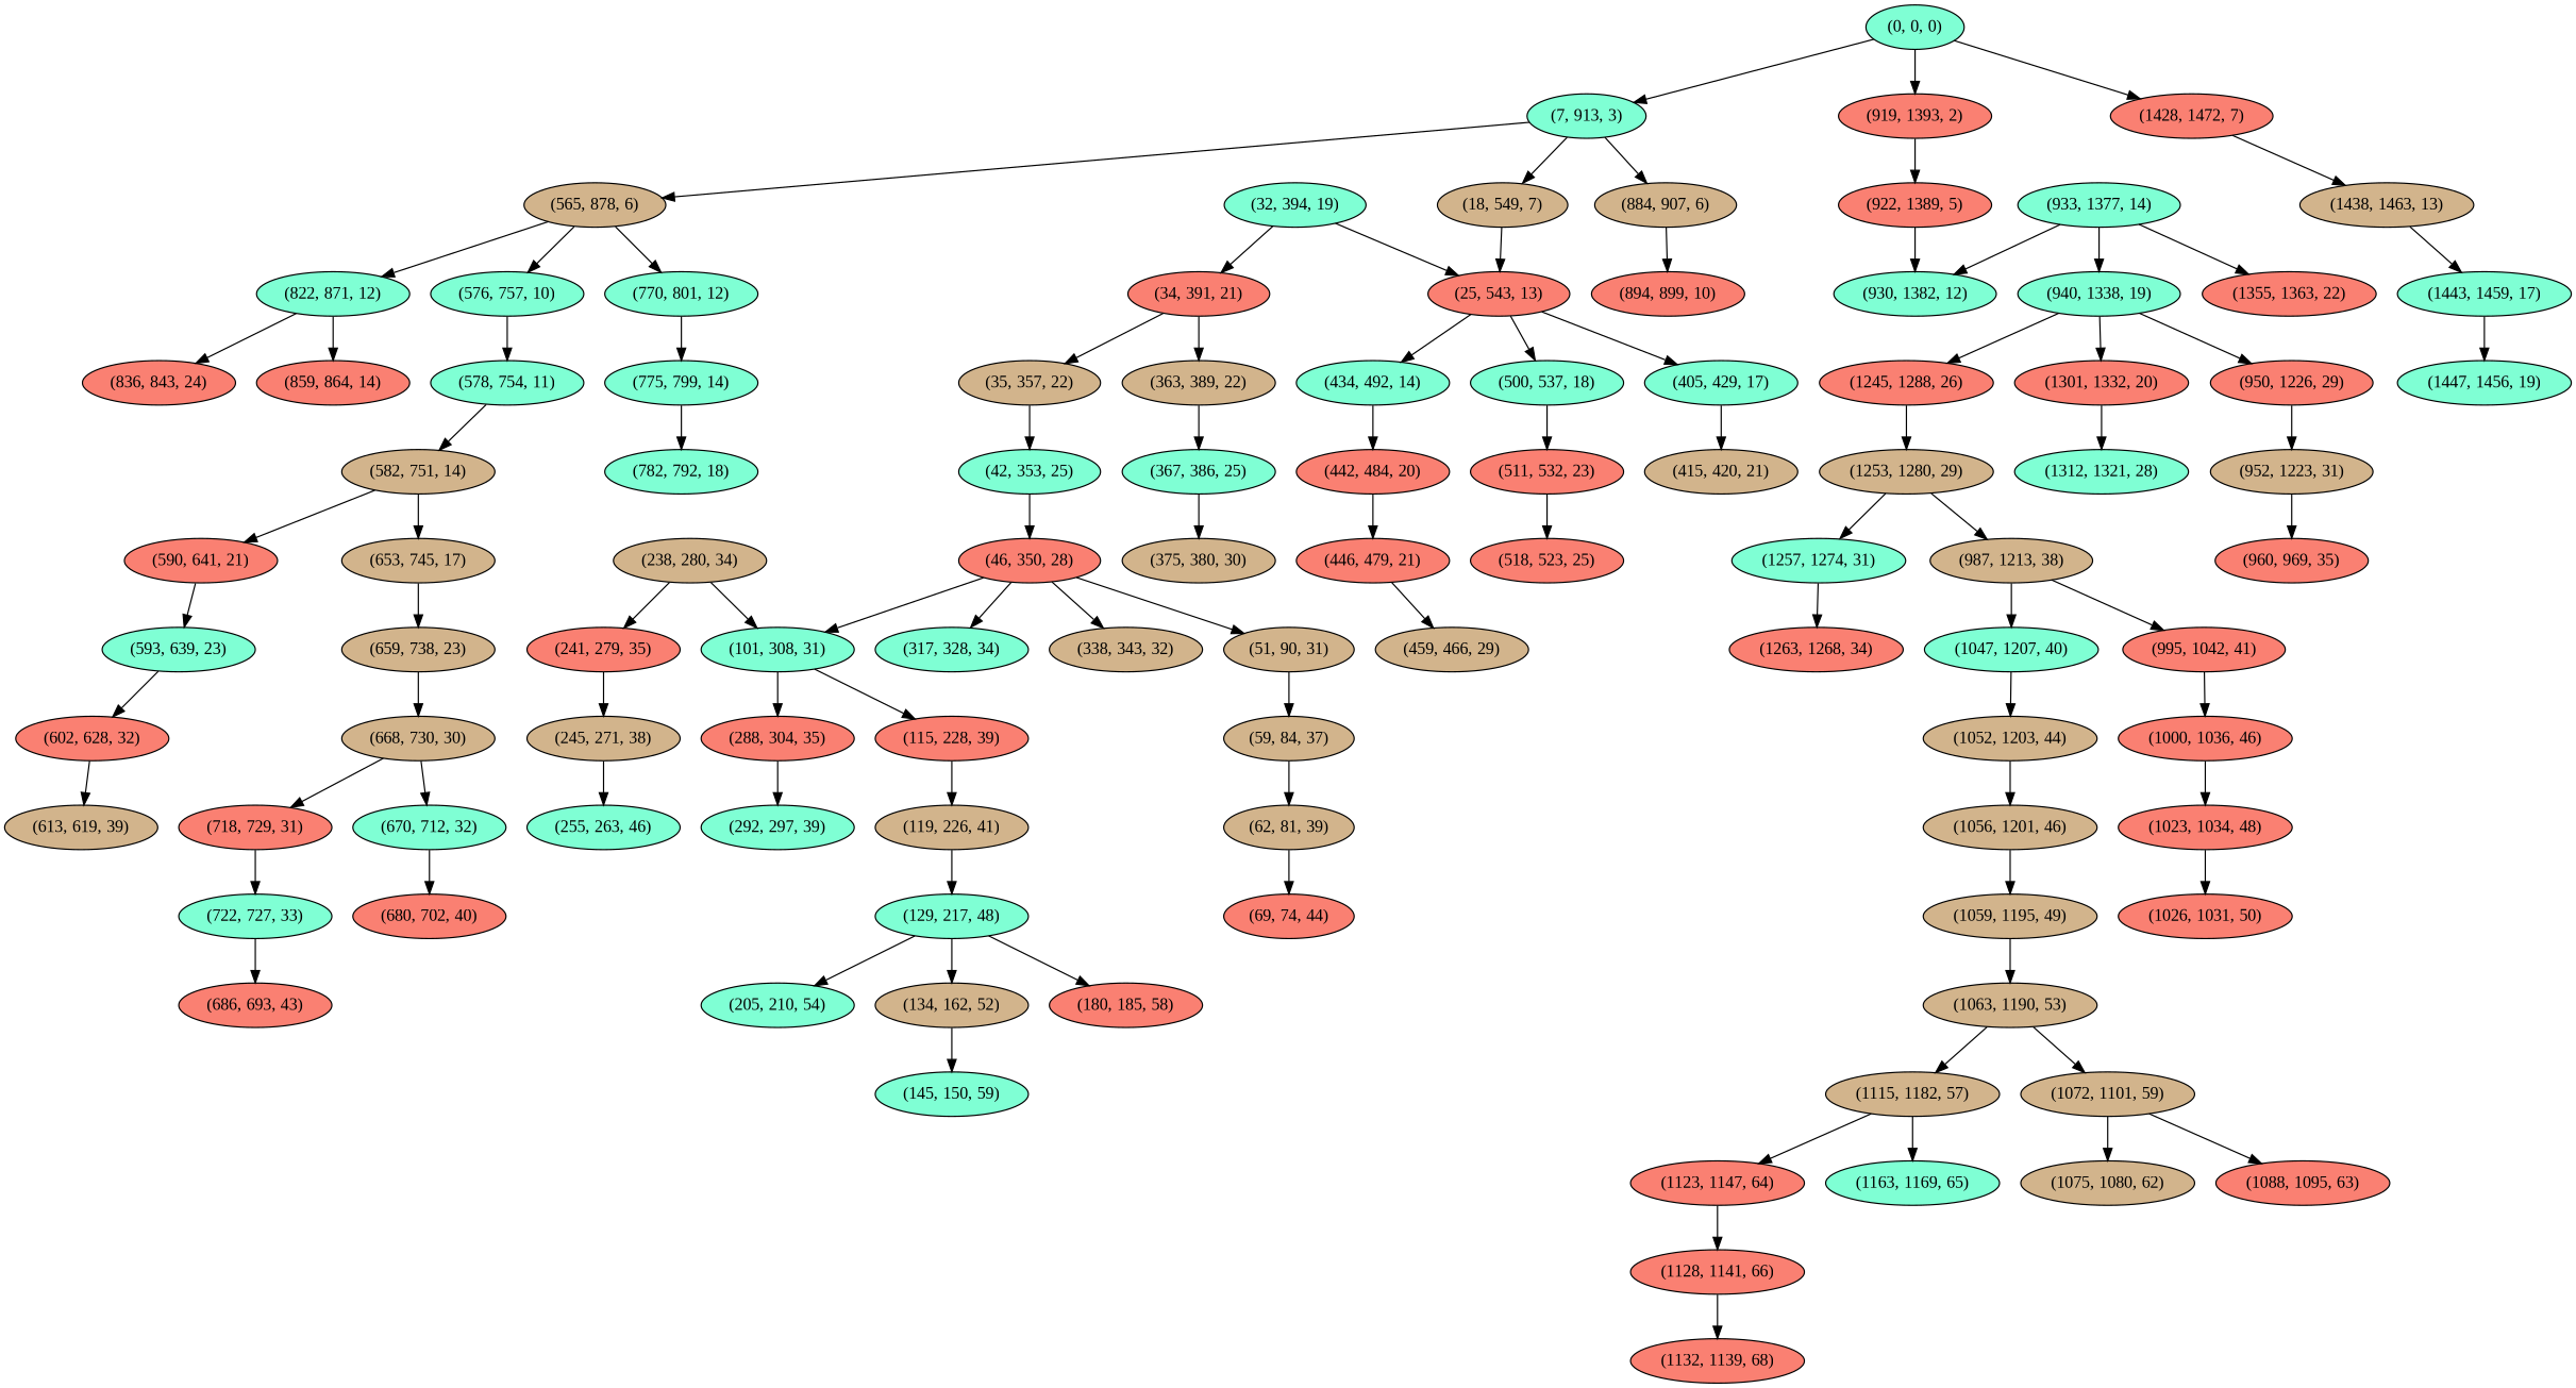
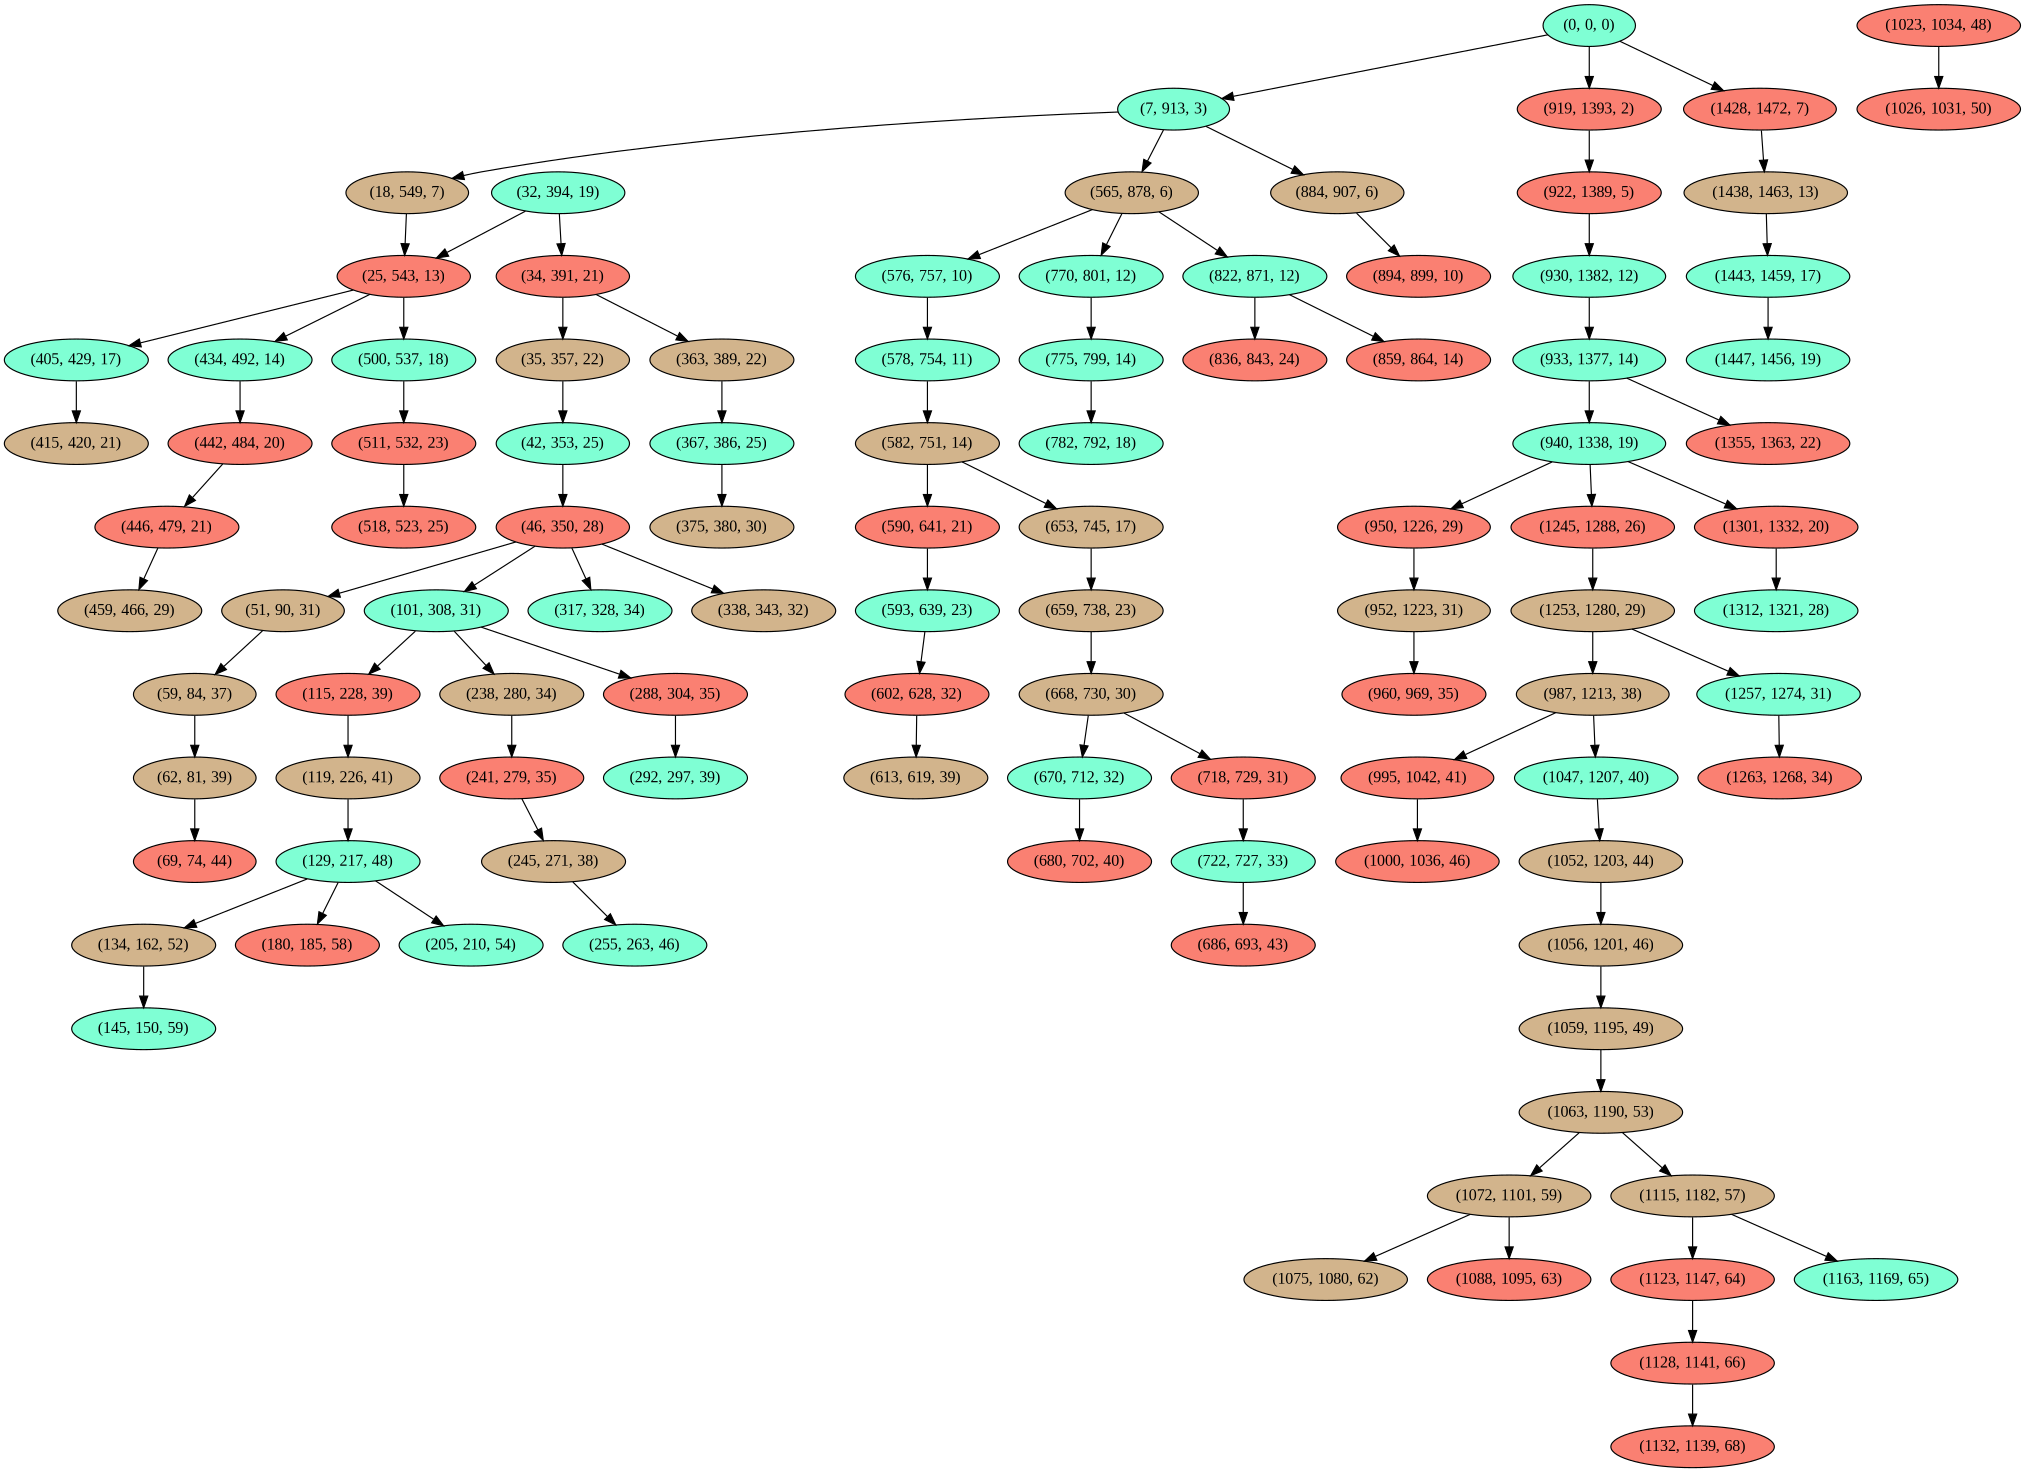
  digraph {
    fontname="Liberation Serif"
    node [fillcolor=salmon fontname="Liberation Serif" style=filled]
    edge [fontname="Liberation Serif"]
    "(0, 0, 0)" [fillcolor=aquamarine]
    "(7, 913, 3)" [fillcolor=aquamarine]
    "(919, 1393, 2)"
    "(1428, 1472, 7)"
    "(18, 549, 7)" [fillcolor=tan]
    "(565, 878, 6)" [fillcolor=tan]
    "(884, 907, 6)" [fillcolor=tan]
    "(922, 1389, 5)"
    "(1438, 1463, 13)" [fillcolor=tan]
    "(25, 543, 13)"
    "(576, 757, 10)" [fillcolor=aquamarine]
    "(770, 801, 12)" [fillcolor=aquamarine]
    "(822, 871, 12)" [fillcolor=aquamarine]
    "(894, 899, 10)"
    "(405, 429, 17)" [fillcolor=aquamarine]
    "(434, 492, 14)" [fillcolor=aquamarine]
    "(500, 537, 18)" [fillcolor=aquamarine]
    "(32, 394, 19)" [fillcolor=aquamarine]
    "(34, 391, 21)"
    "(415, 420, 21)" [fillcolor=tan]
    "(442, 484, 20)"
    "(511, 532, 23)"
    "(35, 357, 22)" [fillcolor=tan]
    "(363, 389, 22)" [fillcolor=tan]
    "(42, 353, 25)" [fillcolor=aquamarine]
    "(367, 386, 25)" [fillcolor=aquamarine]
    "(46, 350, 28)"
    "(51, 90, 31)" [fillcolor=tan]
    "(101, 308, 31)" [fillcolor=aquamarine]
    "(317, 328, 34)" [fillcolor=aquamarine]
    "(338, 343, 32)" [fillcolor=tan]
    "(59, 84, 37)" [fillcolor=tan]
    "(115, 228, 39)"
    "(238, 280, 34)" [fillcolor=tan]
    "(288, 304, 35)"
    "(62, 81, 39)" [fillcolor=tan]
    "(69, 74, 44)"
    "(119, 226, 41)" [fillcolor=tan]
    "(241, 279, 35)"
    "(292, 297, 39)" [fillcolor=aquamarine]
    "(129, 217, 48)" [fillcolor=aquamarine]
    "(134, 162, 52)" [fillcolor=tan]
    "(180, 185, 58)"
    "(205, 210, 54)" [fillcolor=aquamarine]
    "(145, 150, 59)" [fillcolor=aquamarine]
    "(245, 271, 38)" [fillcolor=tan]
    "(255, 263, 46)" [fillcolor=aquamarine]
    "(375, 380, 30)" [fillcolor=tan]
    "(446, 479, 21)"
    "(459, 466, 29)" [fillcolor=tan]
    "(518, 523, 25)"
    "(578, 754, 11)" [fillcolor=aquamarine]
    "(775, 799, 14)" [fillcolor=aquamarine]
    "(836, 843, 24)"
    "(859, 864, 14)"
    "(582, 751, 14)" [fillcolor=tan]
    "(590, 641, 21)"
    "(653, 745, 17)" [fillcolor=tan]
    "(593, 639, 23)" [fillcolor=aquamarine]
    "(659, 738, 23)" [fillcolor=tan]
    "(602, 628, 32)"
    "(613, 619, 39)" [fillcolor=tan]
    "(668, 730, 30)" [fillcolor=tan]
    "(670, 712, 32)" [fillcolor=aquamarine]
    "(718, 729, 31)"
    "(680, 702, 40)"
    "(722, 727, 33)" [fillcolor=aquamarine]
    "(686, 693, 43)"
    "(782, 792, 18)" [fillcolor=aquamarine]
    "(930, 1382, 12)" [fillcolor=aquamarine]
    "(933, 1377, 14)" [fillcolor=aquamarine]
    "(940, 1338, 19)" [fillcolor=aquamarine]
    "(1355, 1363, 22)"
    "(950, 1226, 29)"
    "(1245, 1288, 26)"
    "(1301, 1332, 20)"
    "(952, 1223, 31)" [fillcolor=tan]
    "(1253, 1280, 29)" [fillcolor=tan]
    "(1312, 1321, 28)" [fillcolor=aquamarine]
    "(960, 969, 35)"
    "(987, 1213, 38)" [fillcolor=tan]
    "(995, 1042, 41)"
    "(1047, 1207, 40)" [fillcolor=aquamarine]
    "(1000, 1036, 46)"
    "(1052, 1203, 44)" [fillcolor=tan]
    "(1023, 1034, 48)"
    "(1026, 1031, 50)"
    "(1056, 1201, 46)" [fillcolor=tan]
    "(1059, 1195, 49)" [fillcolor=tan]
    "(1063, 1190, 53)" [fillcolor=tan]
    "(1072, 1101, 59)" [fillcolor=tan]
    "(1115, 1182, 57)" [fillcolor=tan]
    "(1075, 1080, 62)" [fillcolor=tan]
    "(1088, 1095, 63)"
    "(1123, 1147, 64)"
    "(1163, 1169, 65)" [fillcolor=aquamarine]
    "(1128, 1141, 66)"
    "(1132, 1139, 68)"
    "(1257, 1274, 31)" [fillcolor=aquamarine]
    "(1263, 1268, 34)"
    "(1443, 1459, 17)" [fillcolor=aquamarine]
    "(1447, 1456, 19)" [fillcolor=aquamarine]
    "(0, 0, 0)" -> "(7, 913, 3)"
    "(0, 0, 0)" -> "(919, 1393, 2)"
    "(0, 0, 0)" -> "(1428, 1472, 7)"
    "(7, 913, 3)" -> "(18, 549, 7)"
    "(7, 913, 3)" -> "(565, 878, 6)"
    "(7, 913, 3)" -> "(884, 907, 6)"
    "(919, 1393, 2)" -> "(922, 1389, 5)"
    "(1428, 1472, 7)" -> "(1438, 1463, 13)"
    "(18, 549, 7)" -> "(25, 543, 13)"
    "(565, 878, 6)" -> "(576, 757, 10)"
    "(565, 878, 6)" -> "(770, 801, 12)"
    "(565, 878, 6)" -> "(822, 871, 12)"
    "(884, 907, 6)" -> "(894, 899, 10)"
    "(922, 1389, 5)" -> "(930, 1382, 12)"
    "(1438, 1463, 13)" -> "(1443, 1459, 17)"
    "(25, 543, 13)" -> "(405, 429, 17)"
    "(25, 543, 13)" -> "(434, 492, 14)"
    "(25, 543, 13)" -> "(500, 537, 18)"
    "(576, 757, 10)" -> "(578, 754, 11)"
    "(770, 801, 12)" -> "(775, 799, 14)"
    "(822, 871, 12)" -> "(836, 843, 24)"
    "(822, 871, 12)" -> "(859, 864, 14)"
    "(405, 429, 17)" -> "(415, 420, 21)"
    "(434, 492, 14)" -> "(442, 484, 20)"
    "(500, 537, 18)" -> "(511, 532, 23)"
    "(32, 394, 19)" -> "(25, 543, 13)"
    "(32, 394, 19)" -> "(34, 391, 21)"
    "(34, 391, 21)" -> "(35, 357, 22)"
    "(34, 391, 21)" -> "(363, 389, 22)"
    "(442, 484, 20)" -> "(446, 479, 21)"
    "(511, 532, 23)" -> "(518, 523, 25)"
    "(35, 357, 22)" -> "(42, 353, 25)"
    "(363, 389, 22)" -> "(367, 386, 25)"
    "(42, 353, 25)" -> "(46, 350, 28)"
    "(367, 386, 25)" -> "(375, 380, 30)"
    "(46, 350, 28)" -> "(51, 90, 31)"
    "(46, 350, 28)" -> "(101, 308, 31)"
    "(46, 350, 28)" -> "(317, 328, 34)"
    "(46, 350, 28)" -> "(338, 343, 32)"
    "(51, 90, 31)" -> "(59, 84, 37)"
    "(101, 308, 31)" -> "(115, 228, 39)"
-   "(238, 280, 34)" -> "(101, 308, 31)"
+   "(101, 308, 31)" -> "(238, 280, 34)"
    "(101, 308, 31)" -> "(288, 304, 35)"
    "(59, 84, 37)" -> "(62, 81, 39)"
    "(115, 228, 39)" -> "(119, 226, 41)"
    "(238, 280, 34)" -> "(241, 279, 35)"
    "(288, 304, 35)" -> "(292, 297, 39)"
    "(62, 81, 39)" -> "(69, 74, 44)"
    "(119, 226, 41)" -> "(129, 217, 48)"
    "(241, 279, 35)" -> "(245, 271, 38)"
    "(129, 217, 48)" -> "(134, 162, 52)"
    "(129, 217, 48)" -> "(180, 185, 58)"
    "(129, 217, 48)" -> "(205, 210, 54)"
    "(134, 162, 52)" -> "(145, 150, 59)"
    "(245, 271, 38)" -> "(255, 263, 46)"
    "(446, 479, 21)" -> "(459, 466, 29)"
    "(578, 754, 11)" -> "(582, 751, 14)"
    "(775, 799, 14)" -> "(782, 792, 18)"
    "(582, 751, 14)" -> "(590, 641, 21)"
    "(582, 751, 14)" -> "(653, 745, 17)"
    "(590, 641, 21)" -> "(593, 639, 23)"
    "(653, 745, 17)" -> "(659, 738, 23)"
    "(593, 639, 23)" -> "(602, 628, 32)"
    "(659, 738, 23)" -> "(668, 730, 30)"
    "(602, 628, 32)" -> "(613, 619, 39)"
    "(668, 730, 30)" -> "(670, 712, 32)"
    "(668, 730, 30)" -> "(718, 729, 31)"
    "(670, 712, 32)" -> "(680, 702, 40)"
    "(718, 729, 31)" -> "(722, 727, 33)"
    "(722, 727, 33)" -> "(686, 693, 43)"
-   "(933, 1377, 14)" -> "(930, 1382, 12)"
+   "(930, 1382, 12)" -> "(933, 1377, 14)"
    "(933, 1377, 14)" -> "(940, 1338, 19)"
    "(933, 1377, 14)" -> "(1355, 1363, 22)"
    "(940, 1338, 19)" -> "(950, 1226, 29)"
    "(940, 1338, 19)" -> "(1245, 1288, 26)"
    "(940, 1338, 19)" -> "(1301, 1332, 20)"
    "(950, 1226, 29)" -> "(952, 1223, 31)"
    "(1245, 1288, 26)" -> "(1253, 1280, 29)"
    "(1301, 1332, 20)" -> "(1312, 1321, 28)"
    "(952, 1223, 31)" -> "(960, 969, 35)"
    "(1253, 1280, 29)" -> "(987, 1213, 38)"
    "(1253, 1280, 29)" -> "(1257, 1274, 31)"
    "(987, 1213, 38)" -> "(995, 1042, 41)"
    "(987, 1213, 38)" -> "(1047, 1207, 40)"
    "(995, 1042, 41)" -> "(1000, 1036, 46)"
    "(1047, 1207, 40)" -> "(1052, 1203, 44)"
-   "(1000, 1036, 46)" -> "(1023, 1034, 48)"
    "(1052, 1203, 44)" -> "(1056, 1201, 46)"
    "(1023, 1034, 48)" -> "(1026, 1031, 50)"
    "(1056, 1201, 46)" -> "(1059, 1195, 49)"
    "(1059, 1195, 49)" -> "(1063, 1190, 53)"
    "(1063, 1190, 53)" -> "(1072, 1101, 59)"
    "(1063, 1190, 53)" -> "(1115, 1182, 57)"
    "(1072, 1101, 59)" -> "(1075, 1080, 62)"
    "(1072, 1101, 59)" -> "(1088, 1095, 63)"
    "(1115, 1182, 57)" -> "(1123, 1147, 64)"
    "(1115, 1182, 57)" -> "(1163, 1169, 65)"
    "(1123, 1147, 64)" -> "(1128, 1141, 66)"
    "(1128, 1141, 66)" -> "(1132, 1139, 68)"
    "(1257, 1274, 31)" -> "(1263, 1268, 34)"
    "(1443, 1459, 17)" -> "(1447, 1456, 19)"
  }
